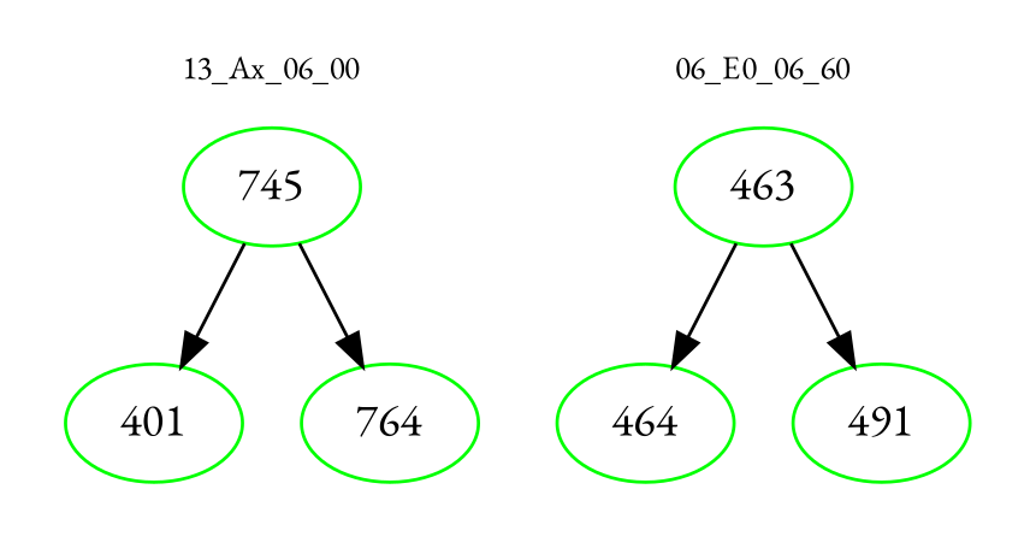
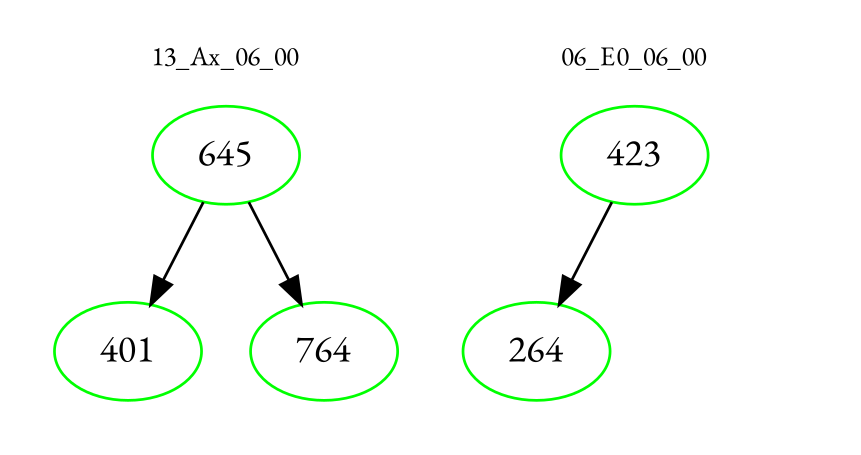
  digraph {
    fontname="EB Garamond"
    node [color=green fontname="EB Garamond"]
    edge [color=black fontname="EB Garamond"]
-   n1 [label=745]
+   n1 [label=645]
    n2 [label=401]
    n3 [label=764]
-   n4 [label=463]
-   n5 [label=464]
-   n6 [label=491]
+   n4 [label=423]
+   n5 [label=264]
    subgraph cluster_1 {
      color=white
      fontsize=10
      label="13_Ax_06_00"
      n1
      n2
      n3
    }
    subgraph cluster_2 {
      color=white
      fontsize=10
-     label="06_E0_06_60"
+     label="06_E0_06_00"
      n4
      n5
-     n6
    }
    n1 -> n2
    n1 -> n3
    n4 -> n5
-   n4 -> n6
  }
